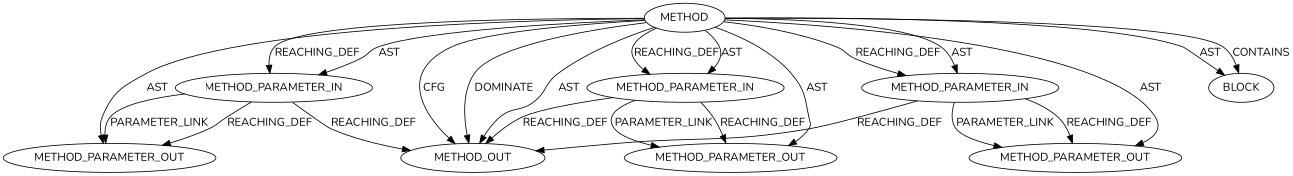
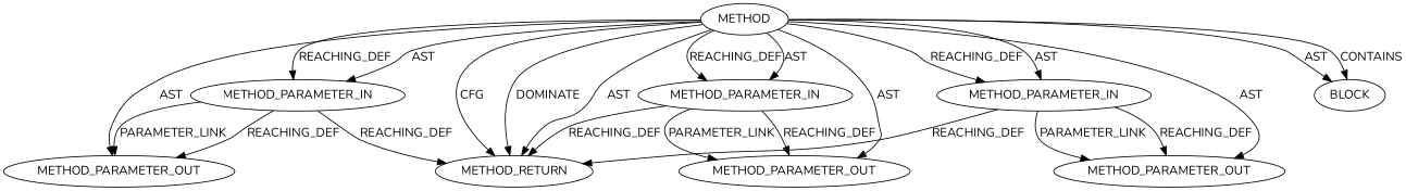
  digraph {
    fontname=Nunito
    node [CODE=p1 EVALUATION_STRATEGY=BY_VALUE IS_VARIADIC=false ORDER=1 TYPE_FULL_NAME=ANY fontname=Nunito]
    edge [fontname=Nunito]
    n1 [INDEX=1 NAME=p1 label=METHOD_PARAMETER_OUT]
    n2 [CODE=p2 INDEX=2 NAME=p2 ORDER=2 label=METHOD_PARAMETER_OUT]
    n3 [INDEX=1 NAME=p1 label=METHOD_PARAMETER_IN]
-   n4 [CODE=RET ORDER=2 label=METHOD_OUT IS_VARIADIC=""]
+   n4 [CODE=RET ORDER=2 label=METHOD_RETURN IS_VARIADIC=""]
    n5 [AST_PARENT_FULL_NAME="<global>" AST_PARENT_TYPE=NAMESPACE_BLOCK CODE="<empty>" FILENAME="<empty>" FULL_NAME=ssl3_send_alert IS_EXTERNAL=true NAME=ssl3_send_alert ORDER=0 label=METHOD EVALUATION_STRATEGY="" IS_VARIADIC="" TYPE_FULL_NAME=""]
    n6 [CODE=p2 INDEX=2 NAME=p2 ORDER=2 label=METHOD_PARAMETER_IN]
    n7 [CODE=p3 INDEX=3 NAME=p3 ORDER=3 label=METHOD_PARAMETER_IN]
    n8 [CODE=p3 INDEX=3 NAME=p3 ORDER=3 label=METHOD_PARAMETER_OUT]
    n9 [ARGUMENT_INDEX=1 CODE="<empty>" label=BLOCK EVALUATION_STRATEGY="" IS_VARIADIC=""]
    n3 -> n1 [label=PARAMETER_LINK]
    n3 -> n1 [VARIABLE=p1 label=REACHING_DEF]
    n3 -> n4 [VARIABLE=p1 label=REACHING_DEF]
    n5 -> n1 [label=AST]
    n5 -> n2 [label=AST]
    n5 -> n3 [label=REACHING_DEF]
    n5 -> n3 [label=AST]
    n5 -> n4 [label=CFG]
    n5 -> n4 [label=DOMINATE]
    n5 -> n4 [label=AST]
    n5 -> n6 [label=REACHING_DEF]
    n5 -> n6 [label=AST]
    n5 -> n7 [label=REACHING_DEF]
    n5 -> n7 [label=AST]
    n5 -> n8 [label=AST]
    n5 -> n9 [label=AST]
    n5 -> n9 [label=CONTAINS]
    n6 -> n2 [label=PARAMETER_LINK]
    n6 -> n2 [VARIABLE=p2 label=REACHING_DEF]
    n6 -> n4 [VARIABLE=p2 label=REACHING_DEF]
    n7 -> n4 [VARIABLE=p3 label=REACHING_DEF]
    n7 -> n8 [VARIABLE=p3 label=REACHING_DEF]
    n7 -> n8 [label=PARAMETER_LINK]
  }
